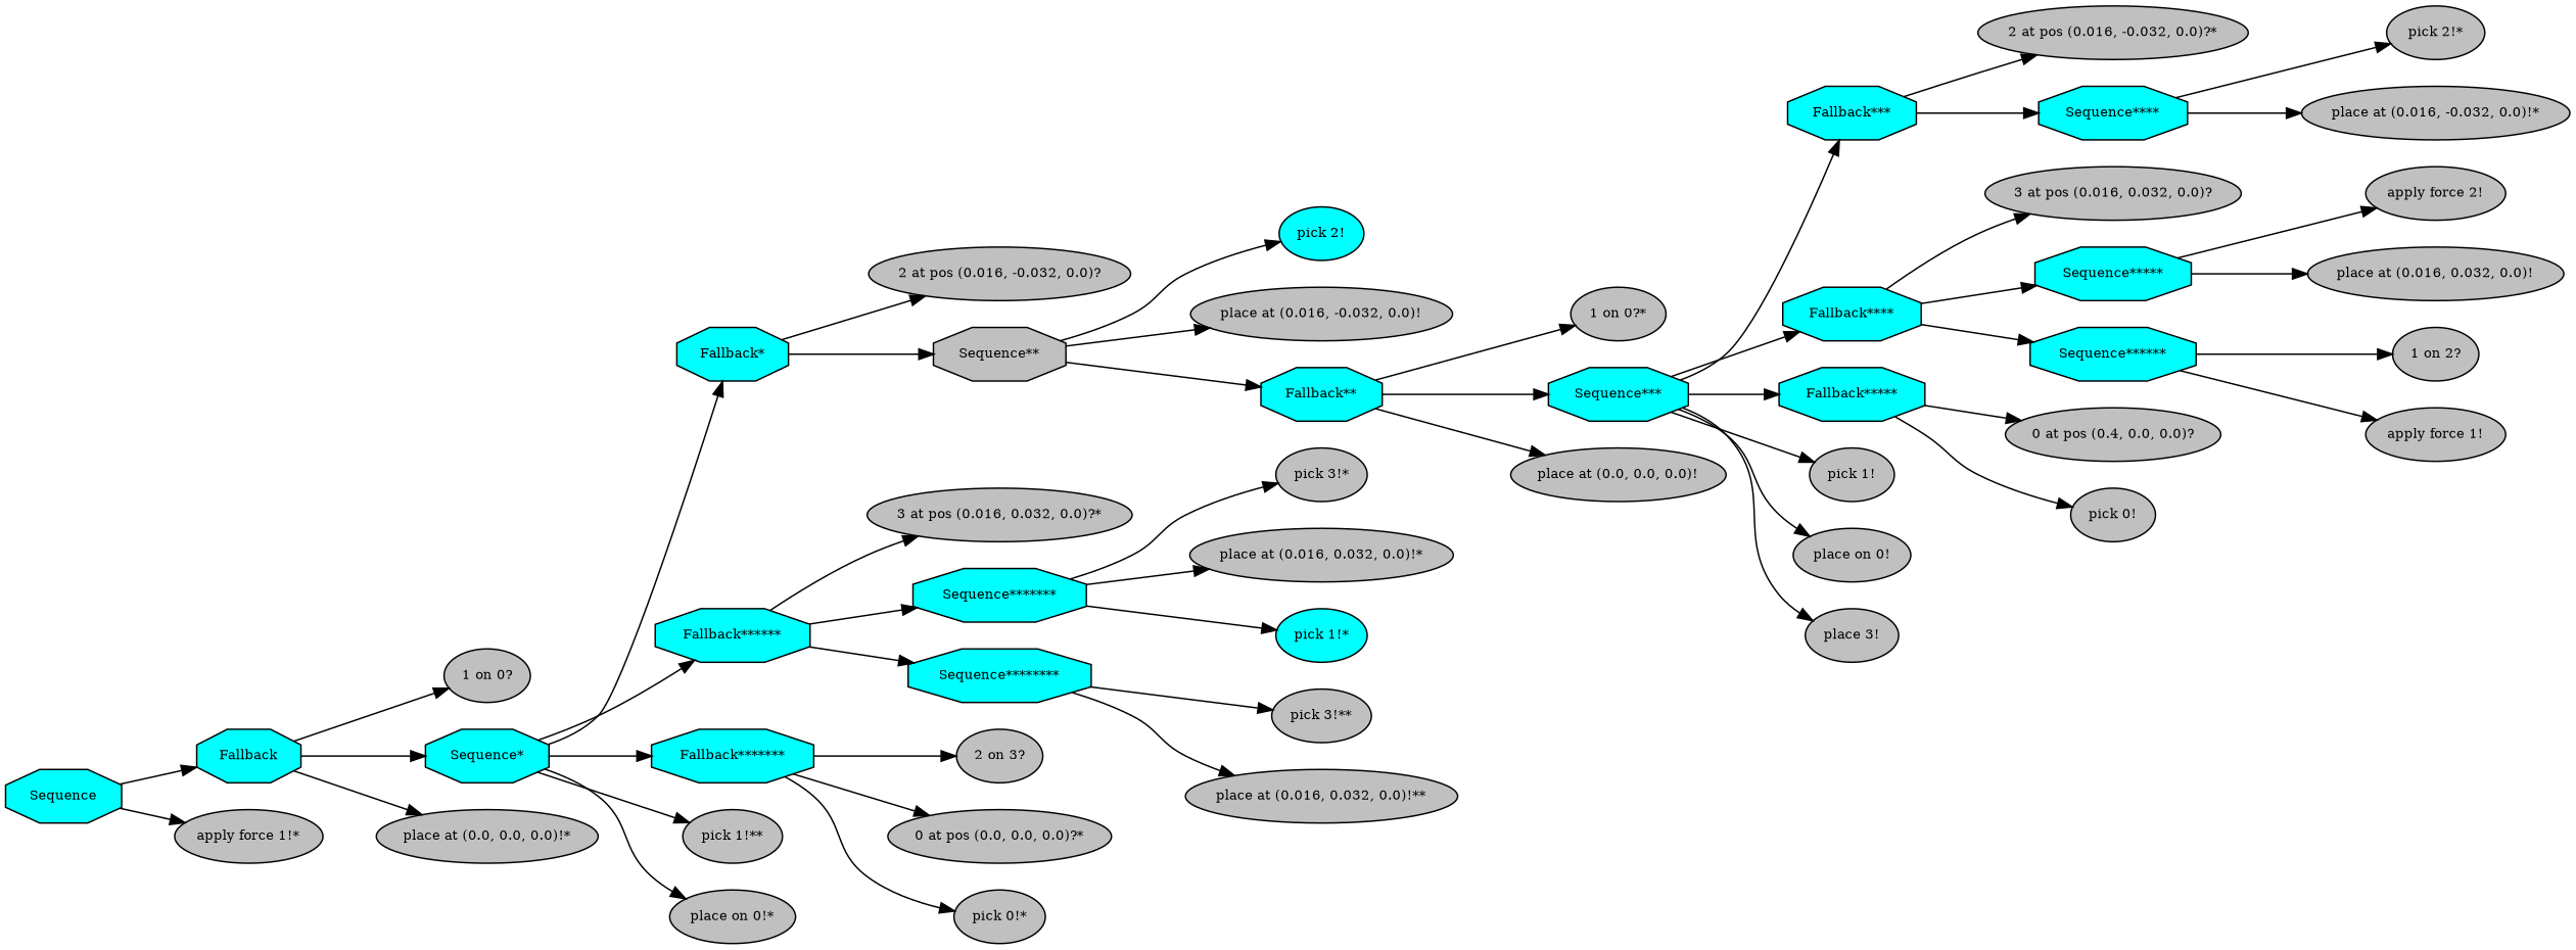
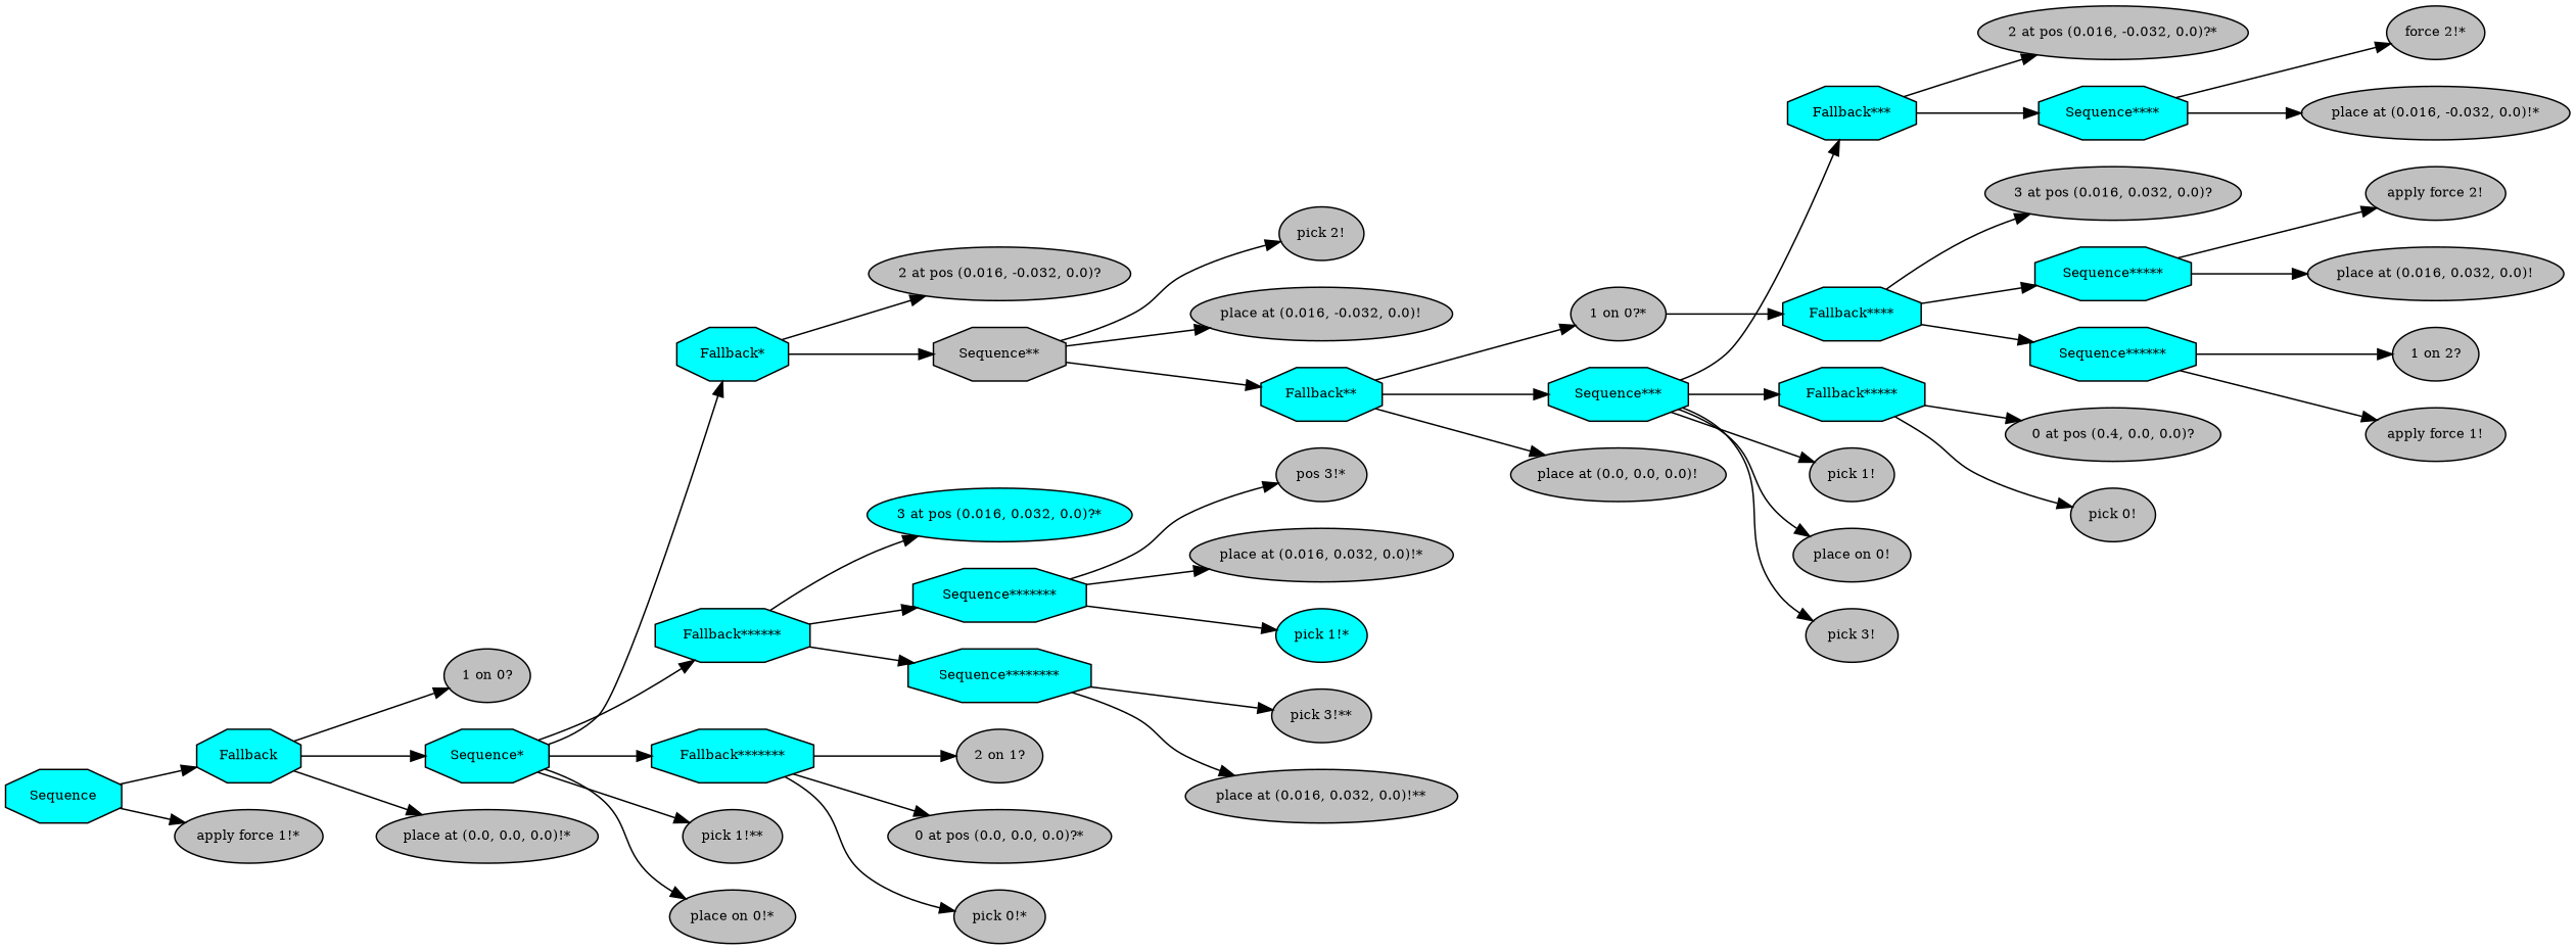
  digraph {
    fontname="times-roman"
    ordering=out
    rankdir=LR
    node [fillcolor=gray fontcolor=black fontname="times-roman" fontsize=9 shape=ellipse style=filled]
    edge [fontname="times-roman"]
    n1 [fillcolor=cyan label=Sequence shape=octagon]
    n2 [fillcolor=cyan label=Fallback shape=octagon]
    n3 [label="apply force 1!*"]
    n4 [label="1 on 0?"]
    n5 [fillcolor=cyan label="Sequence*" shape=octagon]
    n6 [label="place at (0.0, 0.0, 0.0)!*"]
    n7 [fillcolor=cyan label="Fallback*" shape=octagon]
    n8 [fillcolor=cyan label="Fallback******" shape=octagon]
    n9 [fillcolor=cyan label="Fallback*******" shape=octagon]
    n10 [label="pick 1!**"]
    n11 [label="place on 0!*"]
    n12 [label="2 at pos (0.016, -0.032, 0.0)?"]
    n13 [label="Sequence**" shape=octagon]
-   n14 [label="3 at pos (0.016, 0.032, 0.0)?*"]
+   n14 [fillcolor=cyan label="3 at pos (0.016, 0.032, 0.0)?*"]
    n15 [fillcolor=cyan label="Sequence*******" shape=octagon]
    n16 [fillcolor=cyan label="Sequence********" shape=octagon]
-   n17 [label="2 on 3?"]
+   n17 [label="2 on 1?"]
    n18 [label="0 at pos (0.0, 0.0, 0.0)?*"]
    n19 [label="pick 0!*"]
-   n20 [fillcolor=cyan label="pick 2!"]
+   n20 [label="pick 2!"]
    n21 [label="place at (0.016, -0.032, 0.0)!"]
    n22 [fillcolor=cyan label="Fallback**" shape=octagon]
    n23 [label="1 on 0?*"]
    n24 [fillcolor=cyan label="Sequence***" shape=octagon]
    n25 [label="place at (0.0, 0.0, 0.0)!"]
    n26 [fillcolor=cyan label="Fallback***" shape=octagon]
    n27 [fillcolor=cyan label="Fallback****" shape=octagon]
    n28 [fillcolor=cyan label="Fallback*****" shape=octagon]
    n29 [label="pick 1!"]
    n30 [label="place on 0!"]
-   n31 [label="place 3!"]
+   n31 [label="pick 3!"]
    n32 [label="2 at pos (0.016, -0.032, 0.0)?*"]
    n33 [fillcolor=cyan label="Sequence****" shape=octagon]
    n34 [label="3 at pos (0.016, 0.032, 0.0)?"]
    n35 [fillcolor=cyan label="Sequence*****" shape=octagon]
    n36 [fillcolor=cyan label="Sequence******" shape=octagon]
    n37 [label="0 at pos (0.4, 0.0, 0.0)?"]
    n38 [label="pick 0!"]
-   n39 [label="pick 2!*"]
+   n39 [label="force 2!*"]
    n40 [label="place at (0.016, -0.032, 0.0)!*"]
    n41 [label="apply force 2!"]
    n42 [label="place at (0.016, 0.032, 0.0)!"]
    n43 [label="1 on 2?"]
    n44 [label="apply force 1!"]
-   n45 [label="pick 3!*"]
+   n45 [label="pos 3!*"]
    n46 [label="place at (0.016, 0.032, 0.0)!*"]
    n47 [fillcolor=cyan label="pick 1!*"]
    n48 [label="pick 3!**"]
    n49 [label="place at (0.016, 0.032, 0.0)!**"]
    n1 -> n2
    n1 -> n3
    n2 -> n4
    n2 -> n5
    n2 -> n6
    n5 -> n7
    n5 -> n8
    n5 -> n9
    n5 -> n10
    n5 -> n11
    n7 -> n12
    n7 -> n13
    n8 -> n14
    n8 -> n15
    n8 -> n16
    n9 -> n17
    n9 -> n18
    n9 -> n19
    n13 -> n20
    n13 -> n21
    n13 -> n22
    n15 -> n45
    n15 -> n46
    n15 -> n47
    n16 -> n48
    n16 -> n49
    n22 -> n23
    n22 -> n24
    n22 -> n25
    n24 -> n26
-   n24 -> n27
+   n23 -> n27
    n24 -> n28
    n24 -> n29
    n24 -> n30
    n24 -> n31
    n26 -> n32
    n26 -> n33
    n27 -> n34
    n27 -> n35
    n27 -> n36
    n28 -> n37
    n28 -> n38
    n33 -> n39
    n33 -> n40
    n35 -> n41
    n35 -> n42
    n36 -> n43
    n36 -> n44
  }
